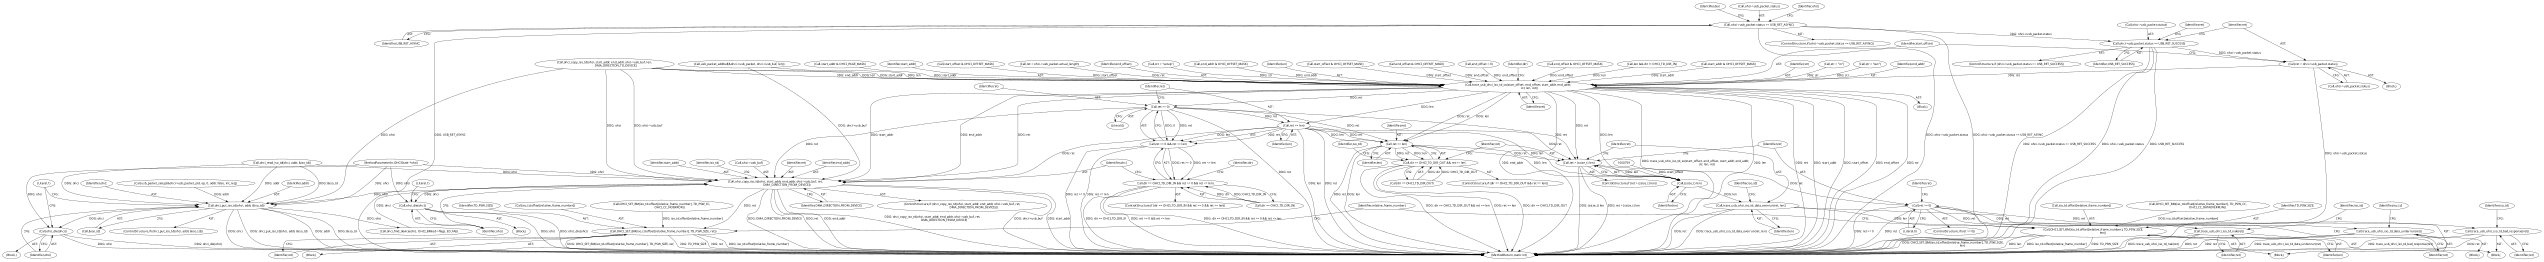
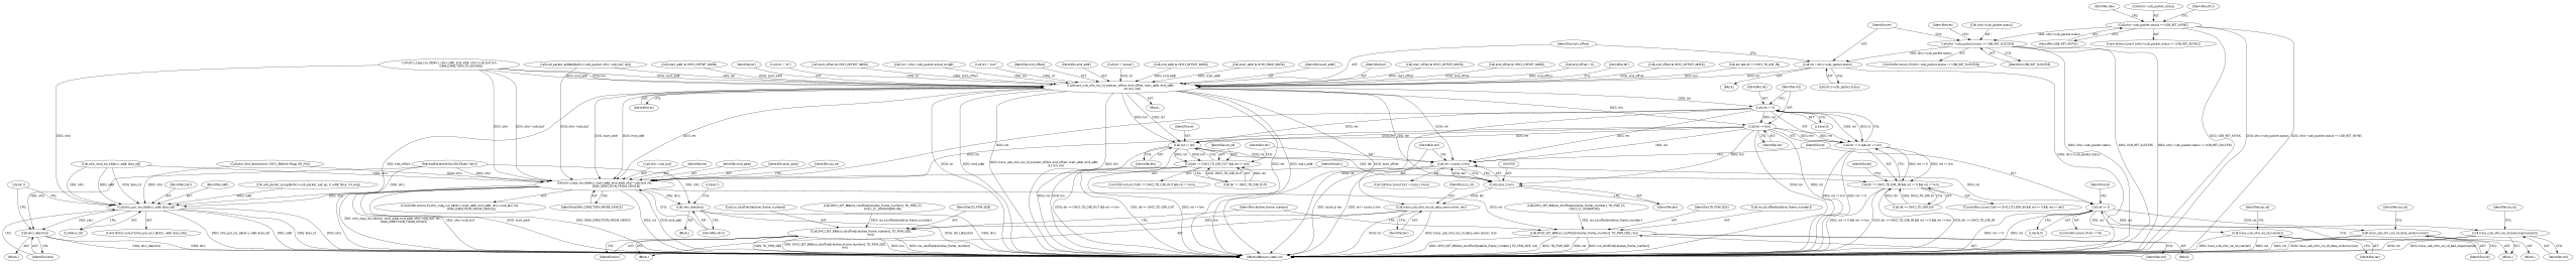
  digraph {
    fontname="Noto Sans"
    node [fontname="Noto Sans"]
    edge [fontname="Noto Sans"]
    n1 [label="(Call,ret = ohci->usb_packet.status)"]
    n2 [label="(Call,trace_usb_ohci_iso_td_so(start_offset, end_offset, start_addr, end_addr,\n                             str, len, ret))"]
    n3 [label="(Call,ohci->usb_packet.status)"]
    n4 [label="(Block,)"]
    n5 [label="(MethodReturn,static int)"]
    n6 [label="(Call,ret >= 0)"]
    n7 [label="(Call,ret <= len)"]
    n8 [label="(Call,ohci_copy_iso_td(ohci, start_addr, end_addr, ohci->usb_buf, ret,\n                             DMA_DIRECTION_FROM_DEVICE))"]
    n9 [label="(Call,ret == len)"]
    n10 [label="(Call,ret > (ssize_t) len)"]
    n11 [label="(Call,(ssize_t) len)"]
    n12 [label="(Block,)"]
    n13 [label="(Identifier,ret)"]
    n14 [label="(Call,ohci->usb_packet.status == USB_RET_SUCCESS)"]
    n15 [label="(Identifier,USB_RET_SUCCESS)"]
    n16 [label="(ControlStructure,if (ohci->usb_packet.status == USB_RET_SUCCESS))"]
    n17 [label="(Call,ohci->usb_packet.status == USB_RET_ASYNC)"]
    n18 [label="(Identifier,USB_RET_ASYNC)"]
    n19 [label="(ControlStructure,if (ohci->usb_packet.status == USB_RET_ASYNC))"]
    n20 [label="(Call,ret >= 0 && ret <= len)"]
    n21 [label="(Literal,0)"]
    n22 [label="(Identifier,len)"]
    n23 [label="(Call,ohci_die(ohci))"]
    n24 [label="(Call,OHCI_SET_BM(iso_td.offset[relative_frame_number], TD_PSW_SIZE, ret))"]
    n25 [label="(Call,ohci_put_iso_td(ohci, addr, &iso_td))"]
    n26 [label="(Identifier,DMA_DIRECTION_FROM_DEVICE)"]
    n27 [label="(ControlStructure,if (ohci_copy_iso_td(ohci, start_addr, end_addr, ohci->usb_buf, ret,\n                             DMA_DIRECTION_FROM_DEVICE)))"]
    n28 [label="(Call,dir == OHCI_TD_DIR_OUT && ret == len)"]
    n29 [label="(Identifier,len)"]
    n30 [label="(Call,ret >= 0)"]
    n31 [label="(ControlStructure,if (ret > (ssize_t) len))"]
    n32 [label="(Call,trace_usb_ohci_iso_td_data_overrun(ret, len))"]
    n33 [label="(Identifier,len)"]
    n34 [label="(Call,dir == OHCI_TD_DIR_IN && ret >= 0 && ret <= len)"]
    n35 [label="(ControlStructure,if (dir == OHCI_TD_DIR_IN && ret >= 0 && ret <= len))"]
    n36 [label="(Call,dir == OHCI_TD_DIR_IN)"]
    n37 [label="(Identifier,ohci)"]
    n38 [label="(Block,)"]
    n39 [label="(Identifier,ret)"]
    n40 [label="(Block,)"]
    n41 [label="(Call,ohci_die(ohci))"]
    n42 [label="(Call,&iso_td)"]
    n43 [label="(ControlStructure,if (ohci_put_iso_td(ohci, addr, &iso_td)))"]
    n44 [label="(Block,)"]
    n45 [label="(Identifier,ohci)"]
    n46 [label="(ControlStructure,if (dir == OHCI_TD_DIR_OUT && ret == len))"]
    n47 [label="(Call,dir == OHCI_TD_DIR_OUT)"]
    n48 [label="(Call,OHCI_SET_BM(iso_td.offset[relative_frame_number], TD_PSW_SIZE,\n                        len))"]
    n49 [label="(Block,)"]
    n50 [label="(Identifier,len)"]
    n51 [label="(Call,trace_usb_ohci_iso_td_data_underrun(ret))"]
    n52 [label="(Call,trace_usb_ohci_iso_td_nak(ret))"]
    n53 [label="(Call,trace_usb_ohci_iso_td_bad_response(ret))"]
    n54 [label="(ControlStructure,if (ret >= 0))"]
    n55 [label="(Literal,0)"]
    n56 [label="(Identifier,len)"]
    n57 [label="(Block,)"]
    n58 [label="(Identifier,ret)"]
    n59 [label="(Block,)"]
    n60 [label="(Identifier,ret)"]
    n61 [label="(Identifier,ret)"]
    n62 [label="(Identifier,ret)"]
    n63 [label="(Identifier,ret)"]
    n64 [label="(Identifier,relative_frame_number)"]
    n65 [label="(Call,start_addr & OHCI_PAGE_MASK)"]
    n66 [label="(Identifier,dev)"]
    n67 [label="(Identifier,ohci)"]
    n68 [label="(Identifier,start_addr)"]
    n69 [label="(Identifier,ret)"]
    n70 [label="(Identifier,ret)"]
    n71 [label="(Call,start_offset & OHCI_OFFSET_MASK)"]
    n72 [label="(Call,ret = ohci->usb_packet.actual_length)"]
    n73 [label="(Identifier,end_offset)"]
    n74 [label="(Identifier,end_addr)"]
    n75 [label="(MethodParameterIn,OHCIState *ohci)"]
    n76 [label="(Call,ohci->usb_packet.status)"]
    n77 [label="(Identifier,addr)"]
    n78 [label="(Call,str = \"setup\")"]
    n79 [label="(Identifier,TD_PSW_SIZE)"]
    n80 [label="(Identifier,ret)"]
    n81 [label="(Call,end_addr & OHCI_OFFSET_MASK)"]
    n82 [label="(Identifier,dir)"]
    n83 [label="(Identifier,start_addr)"]
    n84 [label="(Identifier,ret)"]
    n85 [label="(Call,ohci_copy_iso_td(ohci, start_addr, end_addr, ohci->usb_buf, len,\n                             DMA_DIRECTION_TO_DEVICE))"]
    n86 [label="(Call,iso_td.offset[relative_frame_number])"]
    n87 [label="(Identifier,len)"]
    n88 [label="(Identifier,iso_td)"]
    n89 [label="(Call,start_offset & OHCI_OFFSET_MASK)"]
    n90 [label="(Call,end_offset & OHCI_OFFSET_MASK)"]
    n91 [label="(Call,end_offset = 0)"]
    n92 [label="(Identifier,iso_td)"]
    n93 [label="(Identifier,dir)"]
    n94 [label="(Call,iso_td.offset[relative_frame_number])"]
    n95 [label="(Identifier,ret)"]
    n96 [label="(Call,end_offset & OHCI_OFFSET_MASK)"]
    n97 [label="(Call,len && dir != OHCI_TD_DIR_IN)"]
    n98 [label="(Identifier,ohci)"]
    n99 [label="(Call,ohci->usb_buf)"]
    n100 [label="(Literal,1)"]
    n101 [label="(Call,ohci->usb_packet.status)"]
    n102 [label="(Call,start_addr & OHCI_OFFSET_MASK)"]
    n103 [label="(Identifier,iso_td)"]
    n104 [label="(Identifier,ohci)"]
    n105 [label="(Call,usb_packet_setup(&ohci->usb_packet, pid, ep, 0, addr, false, int_req))"]
    n106 [label="(Call,OHCI_SET_BM(iso_td.offset[relative_frame_number], TD_PSW_CC,\n                        OHCI_CC_DATAOVERRUN))"]
    n107 [label="(Identifier,iso_td)"]
    n108 [label="(Identifier,iso_td)"]
    n109 [label="(Call,OHCI_SET_BM(iso_td.offset[relative_frame_number], TD_PSW_CC,\n                    OHCI_CC_NOERROR))"]
    n110 [label="(Identifier,str)"]
    n111 [label="(Call,str = \"in\")"]
    n112 [label="(Identifier,start_offset)"]
    n113 [label="(Identifier,ret)"]
    n114 [label="(Call,str = \"out\")"]
    n115 [label="(Literal,1)"]
    n116 [label="(Identifier,ret)"]
    n117 [label="(Call,ohci_find_device(ohci, OHCI_BM(ed->flags, ED_FA)))"]
    n118 [label="(Identifier,ret)"]
    n119 [label="(Identifier,TD_PSW_SIZE)"]
    n120 [label="(Call,usb_packet_addbuf(&ohci->usb_packet, ohci->usb_buf, len))"]
    n121 [label="(Identifier,iso_td)"]
    n122 [label="(Call,ohci_read_iso_td(ohci, addr, &iso_td))"]
    n123 [label="(Identifier,end_addr)"]
    1000759
    n1 -> n2 [label="DDG: ret"]
    n1 -> n3 [label="CFG: "]
    n1 -> n4 [label="AST: "]
    n1 -> n5 [label="DDG: ohci->usb_packet.status"]
    n2 -> n5 [label="DDG: len"]
    n2 -> n5 [label="DDG: ret"]
    n2 -> n5 [label="DDG: start_addr"]
    n2 -> n5 [label="DDG: start_offset"]
    n2 -> n5 [label="DDG: end_offset"]
    n2 -> n5 [label="DDG: str"]
    n2 -> n5 [label="DDG: end_addr"]
    n2 -> n5 [label="DDG: trace_usb_ohci_iso_td_so(start_offset, end_offset, start_addr, end_addr,\n                             str, len, ret)"]
    n2 -> n6 [label="DDG: ret"]
    n2 -> n7 [label="DDG: len"]
    n2 -> n8 [label="DDG: start_addr"]
    n2 -> n8 [label="DDG: end_addr"]
    n2 -> n8 [label="DDG: ret"]
    n2 -> n9 [label="DDG: ret"]
    n2 -> n9 [label="DDG: len"]
    n2 -> n10 [label="DDG: ret"]
    n2 -> n11 [label="DDG: len"]
    n2 -> n12 [label="AST: "]
    n2 -> n13 [label="CFG: "]
    n3 -> n1 [label="AST: "]
    n6 -> n5 [label="DDG: ret"]
    n6 -> n7 [label="DDG: ret"]
    n6 -> n8 [label="DDG: ret"]
    n6 -> n9 [label="DDG: ret"]
    n6 -> n10 [label="DDG: ret"]
    n6 -> n20 [label="AST: "]
    n6 -> n20 [label="DDG: ret"]
    n6 -> n20 [label="DDG: 0"]
    n6 -> n21 [label="CFG: "]
    n7 -> n5 [label="DDG: ret"]
    n7 -> n5 [label="DDG: len"]
    n7 -> n8 [label="DDG: ret"]
    n7 -> n9 [label="DDG: ret"]
    n7 -> n9 [label="DDG: len"]
    n7 -> n10 [label="DDG: ret"]
    n7 -> n11 [label="DDG: len"]
    n7 -> n20 [label="AST: "]
    n7 -> n20 [label="DDG: ret"]
    n7 -> n20 [label="DDG: len"]
    n7 -> n22 [label="CFG: "]
    n8 -> n5 [label="DDG: end_addr"]
    n8 -> n5 [label="DDG: ohci_copy_iso_td(ohci, start_addr, end_addr, ohci->usb_buf, ret,\n                             DMA_DIRECTION_FROM_DEVICE)"]
    n8 -> n5 [label="DDG: ohci->usb_buf"]
    n8 -> n5 [label="DDG: start_addr"]
    n8 -> n5 [label="DDG: DMA_DIRECTION_FROM_DEVICE"]
    n8 -> n5 [label="DDG: ret"]
    n8 -> n23 [label="DDG: ohci"]
    n8 -> n24 [label="DDG: ret"]
    n8 -> n25 [label="DDG: ohci"]
    n8 -> n26 [label="CFG: "]
    n8 -> n27 [label="AST: "]
    n9 -> n5 [label="DDG: len"]
    n9 -> n5 [label="DDG: ret"]
    n9 -> n10 [label="DDG: ret"]
    n9 -> n11 [label="DDG: len"]
    n9 -> n28 [label="AST: "]
    n9 -> n28 [label="DDG: ret"]
    n9 -> n28 [label="DDG: len"]
    n9 -> n29 [label="CFG: "]
    n10 -> n5 [label="DDG: (ssize_t) len"]
    n10 -> n5 [label="DDG: ret > (ssize_t) len"]
    n10 -> n11 [label="CFG: "]
    n10 -> n30 [label="DDG: ret"]
    n10 -> n31 [label="AST: "]
    n11 -> n10 [label="AST: "]
    n11 -> n10 [label="DDG: len"]
    n11 -> n32 [label="DDG: len"]
    n11 -> n33 [label="CFG: "]
    n13 -> n2 [label="AST: "]
    n14 -> n1 [label="DDG: ohci->usb_packet.status"]
    n14 -> n5 [label="DDG: ohci->usb_packet.status == USB_RET_SUCCESS"]
    n14 -> n5 [label="DDG: ohci->usb_packet.status"]
    n14 -> n5 [label="DDG: USB_RET_SUCCESS"]
    n14 -> n15 [label="CFG: "]
    n14 -> n16 [label="AST: "]
    n15 -> n14 [label="AST: "]
    n17 -> n5 [label="DDG: USB_RET_ASYNC"]
    n17 -> n5 [label="DDG: ohci->usb_packet.status"]
    n17 -> n5 [label="DDG: ohci->usb_packet.status == USB_RET_ASYNC"]
    n17 -> n14 [label="DDG: ohci->usb_packet.status"]
    n17 -> n18 [label="CFG: "]
    n17 -> n19 [label="AST: "]
    n18 -> n17 [label="AST: "]
    n20 -> n5 [label="DDG: ret >= 0"]
    n20 -> n5 [label="DDG: ret <= len"]
    n20 -> n6 [label="CFG: "]
    n20 -> n34 [label="AST: "]
    n20 -> n34 [label="DDG: ret >= 0"]
    n20 -> n34 [label="DDG: ret <= len"]
    n21 -> n6 [label="AST: "]
    n22 -> n7 [label="AST: "]
    n23 -> n5 [label="DDG: ohci"]
    n23 -> n5 [label="DDG: ohci_die(ohci)"]
    n23 -> n37 [label="CFG: "]
    n23 -> n38 [label="AST: "]
    n24 -> n5 [label="DDG: iso_td.offset[relative_frame_number]"]
    n24 -> n5 [label="DDG: OHCI_SET_BM(iso_td.offset[relative_frame_number], TD_PSW_SIZE, ret)"]
    n24 -> n5 [label="DDG: TD_PSW_SIZE"]
    n24 -> n5 [label="DDG: ret"]
    n24 -> n39 [label="CFG: "]
    n24 -> n40 [label="AST: "]
    n25 -> n5 [label="DDG: ohci"]
    n25 -> n5 [label="DDG: ohci_put_iso_td(ohci, addr, &iso_td)"]
    n25 -> n5 [label="DDG: addr"]
    n25 -> n5 [label="DDG: &iso_td"]
    n25 -> n41 [label="DDG: ohci"]
    n25 -> n42 [label="CFG: "]
    n25 -> n43 [label="AST: "]
    n26 -> n8 [label="AST: "]
    n28 -> n5 [label="DDG: dir == OHCI_TD_DIR_OUT"]
    n28 -> n5 [label="DDG: dir == OHCI_TD_DIR_OUT && ret == len"]
    n28 -> n5 [label="DDG: ret == len"]
    n28 -> n9 [label="CFG: "]
    n28 -> n46 [label="AST: "]
    n28 -> n47 [label="CFG: "]
    n29 -> n9 [label="AST: "]
    n30 -> n5 [label="DDG: ret >= 0"]
    n30 -> n5 [label="DDG: ret"]
    n30 -> n51 [label="DDG: ret"]
    n30 -> n52 [label="DDG: ret"]
    n30 -> n53 [label="DDG: ret"]
    n30 -> n54 [label="AST: "]
    n30 -> n55 [label="CFG: "]
    n32 -> n5 [label="DDG: trace_usb_ohci_iso_td_data_overrun(ret, len)"]
    n32 -> n5 [label="DDG: ret"]
    n32 -> n48 [label="DDG: len"]
    n32 -> n49 [label="AST: "]
    n32 -> n50 [label="CFG: "]
    n33 -> n11 [label="AST: "]
    n34 -> n5 [label="DDG: dir == OHCI_TD_DIR_IN && ret >= 0 && ret <= len"]
    n34 -> n5 [label="DDG: dir == OHCI_TD_DIR_IN"]
    n34 -> n5 [label="DDG: ret >= 0 && ret <= len"]
    n34 -> n20 [label="CFG: "]
    n34 -> n35 [label="AST: "]
    n34 -> n36 [label="CFG: "]
    n36 -> n34 [label="AST: "]
    n36 -> n34 [label="DDG: dir"]
    n36 -> n34 [label="DDG: OHCI_TD_DIR_IN"]
    n37 -> n8 [label="CFG: "]
    n37 -> n23 [label="AST: "]
    n39 -> n24 [label="AST: "]
    n41 -> n5 [label="DDG: ohci_die(ohci)"]
    n41 -> n5 [label="DDG: ohci"]
    n41 -> n44 [label="AST: "]
    n41 -> n45 [label="CFG: "]
    n42 -> n25 [label="AST: "]
    n45 -> n25 [label="CFG: "]
    n45 -> n41 [label="AST: "]
    n47 -> n28 [label="AST: "]
    n47 -> n28 [label="DDG: dir"]
    n47 -> n28 [label="DDG: OHCI_TD_DIR_OUT"]
    n48 -> n5 [label="DDG: OHCI_SET_BM(iso_td.offset[relative_frame_number], TD_PSW_SIZE,\n                        len)"]
    n48 -> n5 [label="DDG: len"]
    n48 -> n5 [label="DDG: iso_td.offset[relative_frame_number]"]
    n48 -> n5 [label="DDG: TD_PSW_SIZE"]
    n48 -> n49 [label="AST: "]
    n48 -> n56 [label="CFG: "]
    n50 -> n32 [label="AST: "]
    n51 -> n5 [label="DDG: ret"]
    n51 -> n5 [label="DDG: trace_usb_ohci_iso_td_data_underrun(ret)"]
    n51 -> n57 [label="AST: "]
    n51 -> n58 [label="CFG: "]
    n52 -> n5 [label="DDG: ret"]
    n52 -> n5 [label="DDG: trace_usb_ohci_iso_td_nak(ret)"]
    n52 -> n59 [label="AST: "]
    n52 -> n60 [label="CFG: "]
    n53 -> n5 [label="DDG: trace_usb_ohci_iso_td_bad_response(ret)"]
    n53 -> n5 [label="DDG: ret"]
    n53 -> n59 [label="AST: "]
    n53 -> n61 [label="CFG: "]
    n55 -> n30 [label="AST: "]
    n56 -> n48 [label="AST: "]
    n58 -> n30 [label="CFG: "]
    n58 -> n51 [label="AST: "]
    n60 -> n52 [label="AST: "]
    n61 -> n53 [label="AST: "]
    n62 -> n8 [label="AST: "]
    n63 -> n14 [label="CFG: "]
    n64 -> n24 [label="CFG: "]
    n64 -> n48 [label="CFG: "]
    n65 -> n2 [label="DDG: start_addr"]
    n66 -> n17 [label="CFG: "]
    n67 -> n25 [label="AST: "]
    n68 -> n2 [label="AST: "]
    n69 -> n9 [label="AST: "]
    n70 -> n10 [label="AST: "]
    n70 -> n28 [label="CFG: "]
    n71 -> n2 [label="DDG: start_offset"]
    n72 -> n2 [label="DDG: ret"]
    n73 -> n2 [label="AST: "]
    n74 -> n8 [label="AST: "]
    n75 -> n8 [label="DDG: ohci"]
    n75 -> n23 [label="DDG: ohci"]
    n75 -> n25 [label="DDG: ohci"]
    n75 -> n41 [label="DDG: ohci"]
    n76 -> n14 [label="AST: "]
    n77 -> n25 [label="AST: "]
    n78 -> n2 [label="DDG: str"]
    n79 -> n24 [label="AST: "]
    n80 -> n6 [label="AST: "]
    n81 -> n2 [label="DDG: end_addr"]
    n82 -> n34 [label="CFG: "]
    n83 -> n8 [label="AST: "]
    n84 -> n10 [label="CFG: "]
    n84 -> n30 [label="AST: "]
    n85 -> n2 [label="DDG: start_addr"]
    n85 -> n2 [label="DDG: end_addr"]
    n85 -> n2 [label="DDG: len"]
    n85 -> n8 [label="DDG: ohci"]
    n85 -> n8 [label="DDG: ohci->usb_buf"]
    n85 -> n25 [label="DDG: ohci"]
    n86 -> n24 [label="AST: "]
    n87 -> n2 [label="AST: "]
    n88 -> n32 [label="CFG: "]
    n89 -> n2 [label="DDG: start_offset"]
    n90 -> n2 [label="DDG: end_offset"]
    n91 -> n2 [label="DDG: end_offset"]
    n92 -> n8 [label="CFG: "]
    n93 -> n2 [label="CFG: "]
    n94 -> n48 [label="AST: "]
    n95 -> n1 [label="AST: "]
    n95 -> n14 [label="CFG: "]
    n96 -> n2 [label="DDG: end_offset"]
    n97 -> n2 [label="DDG: len"]
    n98 -> n8 [label="AST: "]
    n98 -> n34 [label="CFG: "]
    n99 -> n8 [label="AST: "]
    n100 -> n23 [label="CFG: "]
    n101 -> n17 [label="AST: "]
    n102 -> n2 [label="DDG: start_addr"]
    n103 -> n28 [label="CFG: "]
    n104 -> n17 [label="CFG: "]
    n105 -> n25 [label="DDG: addr"]
    n106 -> n48 [label="DDG: iso_td.offset[relative_frame_number]"]
    n107 -> n51 [label="CFG: "]
    n108 -> n53 [label="CFG: "]
    n109 -> n24 [label="DDG: iso_td.offset[relative_frame_number]"]
    n110 -> n2 [label="AST: "]
    n111 -> n2 [label="DDG: str"]
    n112 -> n1 [label="CFG: "]
    n112 -> n2 [label="AST: "]
    n113 -> n6 [label="CFG: "]
    n113 -> n7 [label="AST: "]
    n114 -> n2 [label="DDG: str"]
    n115 -> n25 [label="CFG: "]
    n115 -> n41 [label="CFG: "]
    n116 -> n30 [label="CFG: "]
    n117 -> n8 [label="DDG: ohci"]
-   n25 -> n117 [label="DDG: ohci"]
+   n117 -> n25 [label="DDG: ohci"]
    n118 -> n10 [label="CFG: "]
    n118 -> n32 [label="AST: "]
    n119 -> n48 [label="AST: "]
    n120 -> n2 [label="DDG: len"]
    n120 -> n8 [label="DDG: ohci->usb_buf"]
    n121 -> n52 [label="CFG: "]
    n122 -> n8 [label="DDG: ohci"]
    n122 -> n25 [label="DDG: ohci"]
    n122 -> n25 [label="DDG: addr"]
    n122 -> n25 [label="DDG: &iso_td"]
    n123 -> n2 [label="AST: "]
-   1000759 -> n11 [label="DDG: start_offset"]
+   1000759 -> n11 [label="AST: "]
  }
